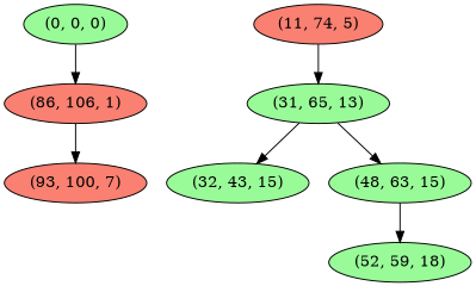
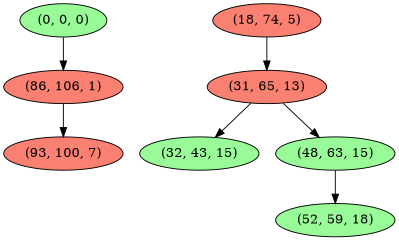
  digraph {
    node [fillcolor=palegreen style=filled]
    "(86, 106, 1)" [fillcolor=salmon]
    "(0, 0, 0)"
-   "(18, 74, 5)" [fillcolor=salmon label="(11, 74, 5)"]
-   "(31, 65, 13)"
+   "(18, 74, 5)" [fillcolor=salmon]
+   "(31, 65, 13)" [fillcolor=salmon]
    "(93, 100, 7)" [fillcolor=salmon]
    n6 [label="(32, 43, 15)"]
    "(48, 63, 15)"
    "(52, 59, 18)"
    "(86, 106, 1)" -> "(93, 100, 7)"
    "(0, 0, 0)" -> "(86, 106, 1)"
    "(18, 74, 5)" -> "(31, 65, 13)"
    "(31, 65, 13)" -> n6
    "(31, 65, 13)" -> "(48, 63, 15)"
    "(48, 63, 15)" -> "(52, 59, 18)"
  }
